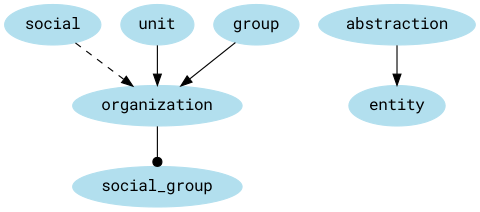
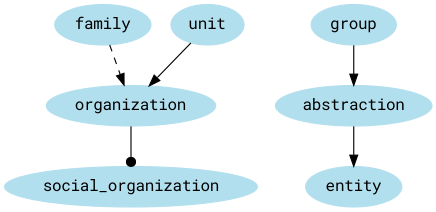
  digraph {
    fontname="Roboto Mono"
    node [color=lightblue2 fontname="Roboto Mono" style=filled]
    edge [arrowhead=normal fontname="Roboto Mono" style=solid]
-   family [label=social]
+   family
    organization
    unit
-   social_group
+   social_group [label=social_organization]
    group
    abstraction
    entity
    family -> organization [style=dashed]
    organization -> social_group [arrowhead=dot]
    unit -> organization
-   group -> organization
+   group -> abstraction
    abstraction -> entity
  }
